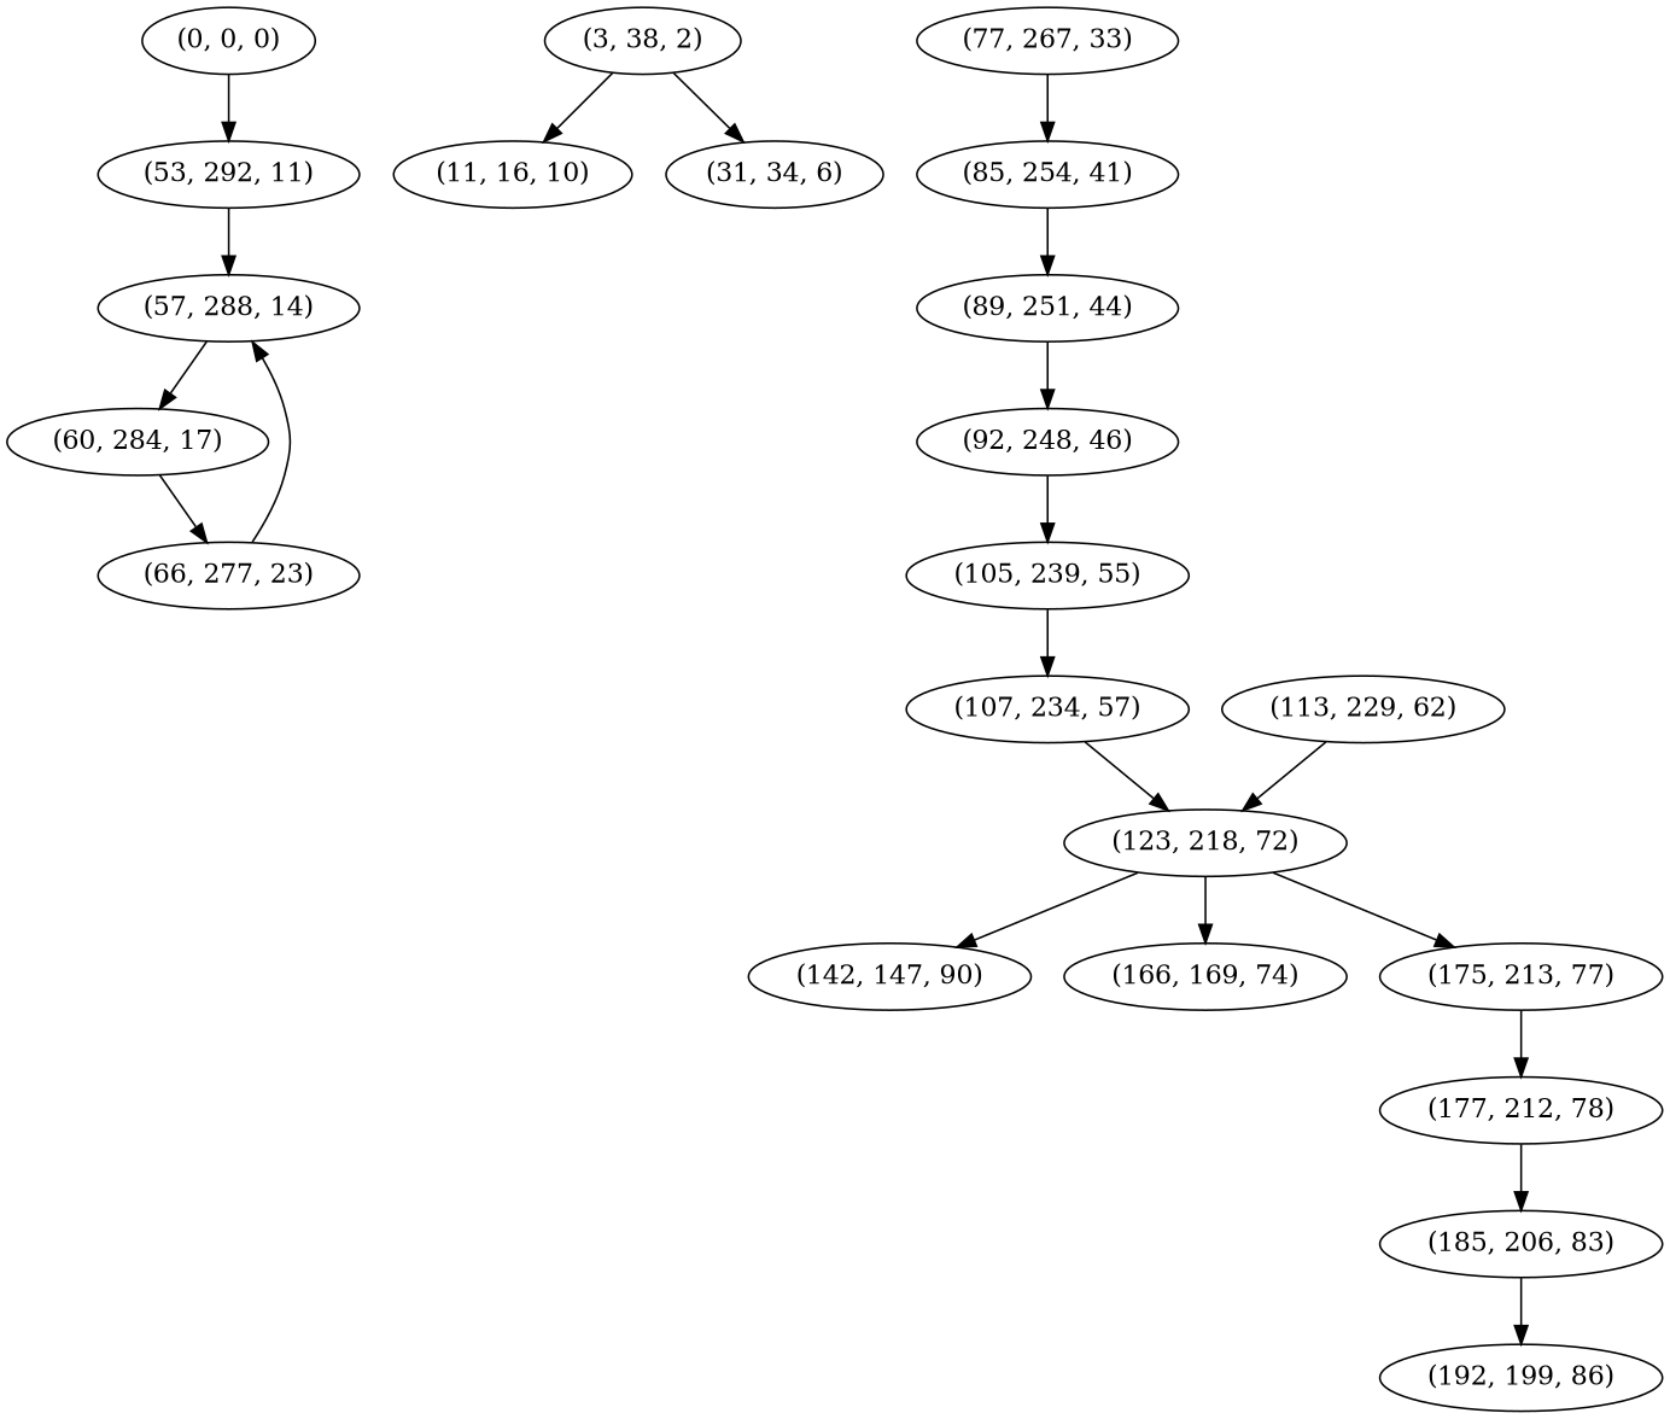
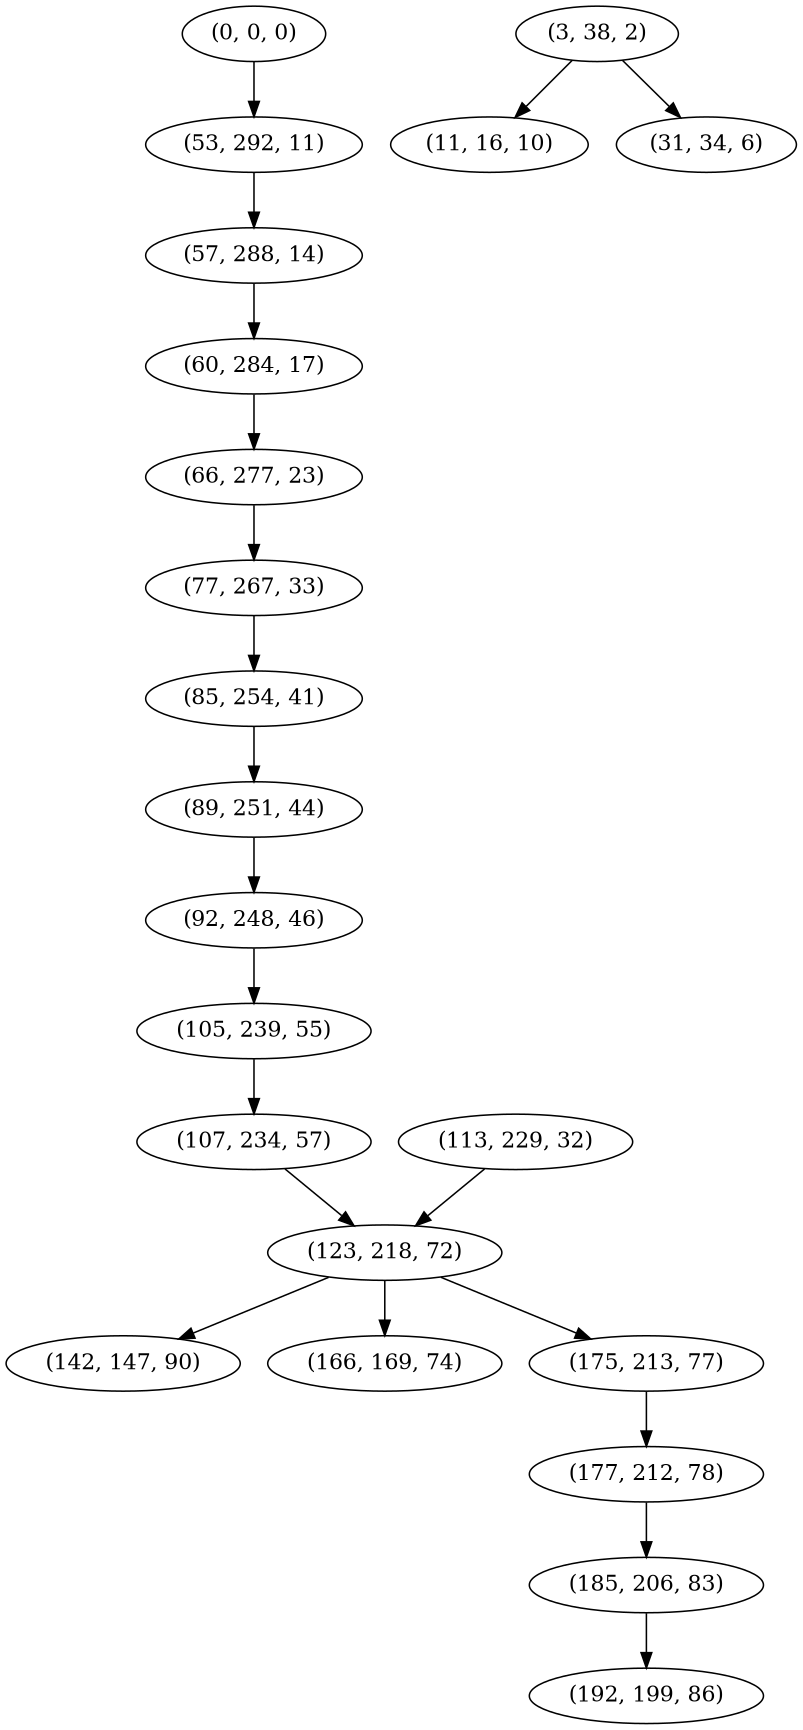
  digraph {
    "(0, 0, 0)"
    "(53, 292, 11)"
    "(3, 38, 2)"
    "(11, 16, 10)"
    "(31, 34, 6)"
    "(57, 288, 14)"
    "(60, 284, 17)"
    "(66, 277, 23)"
    "(77, 267, 33)"
    "(85, 254, 41)"
    "(89, 251, 44)"
    "(92, 248, 46)"
    "(105, 239, 55)"
    "(107, 234, 57)"
    "(123, 218, 72)"
-   "(113, 229, 62)"
+   "(113, 229, 62)" [label="(113, 229, 32)"]
    "(142, 147, 90)"
    "(166, 169, 74)"
    "(175, 213, 77)"
    "(177, 212, 78)"
    "(185, 206, 83)"
    "(192, 199, 86)"
    "(0, 0, 0)" -> "(53, 292, 11)"
    "(53, 292, 11)" -> "(57, 288, 14)"
    "(3, 38, 2)" -> "(11, 16, 10)"
    "(3, 38, 2)" -> "(31, 34, 6)"
    "(57, 288, 14)" -> "(60, 284, 17)"
    "(60, 284, 17)" -> "(66, 277, 23)"
-   "(66, 277, 23)" -> "(57, 288, 14)"
+   "(66, 277, 23)" -> "(77, 267, 33)"
    "(77, 267, 33)" -> "(85, 254, 41)"
    "(85, 254, 41)" -> "(89, 251, 44)"
    "(89, 251, 44)" -> "(92, 248, 46)"
    "(92, 248, 46)" -> "(105, 239, 55)"
    "(105, 239, 55)" -> "(107, 234, 57)"
    "(107, 234, 57)" -> "(123, 218, 72)"
    "(123, 218, 72)" -> "(142, 147, 90)"
    "(123, 218, 72)" -> "(166, 169, 74)"
    "(123, 218, 72)" -> "(175, 213, 77)"
    "(113, 229, 62)" -> "(123, 218, 72)"
    "(175, 213, 77)" -> "(177, 212, 78)"
    "(177, 212, 78)" -> "(185, 206, 83)"
    "(185, 206, 83)" -> "(192, 199, 86)"
  }
